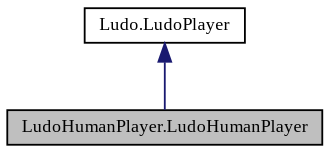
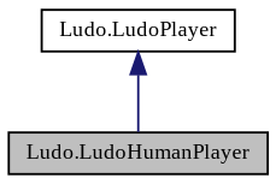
  digraph {
    fontname="Liberation Serif"
    node [color=black fontname="Liberation Serif" fontsize=10 shape=record style=filled]
-   n1 [fillcolor=grey75 fontcolor=black height=0.2 label="LudoHumanPlayer.LudoHumanPlayer" width=0.4]
+   n1 [fillcolor=grey75 fontcolor=black height=0.2 label="Ludo.LudoHumanPlayer" width=0.4]
    n2 [fillcolor=white height=0.2 label="Ludo.LudoPlayer" width=0.4]
    n2 -> n1 [color=midnightblue dir=back fontname="Liberation Serif" fontsize=10 labelfontname=Helvetica labelfontsize=10 style=solid]
  }
